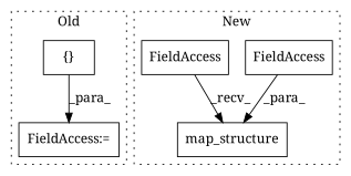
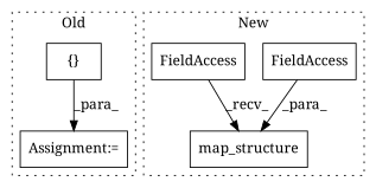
  digraph {
    fontname="Noto Serif"
    node [a=22 shape=box fontname="Noto Serif"]
    edge [fontname="Noto Serif"]
    n1 [a=4 l="1,1" label="{}" s="2087,2102"]
-   n2 [a=7 l=2 label="FieldAccess:=" s=2062]
+   n2 [a=7 l=2 label="Assignment:=" s=2062]
    n3 [a=32 l="14,1" label=map_structure s="1506,1555"]
    n4 [l=26 label=FieldAccess s=1520]
    n5 [l=15 label=FieldAccess s=1490]
    subgraph cluster_1 {
      label=Old
      style=dotted
      n1
      n2
    }
    subgraph cluster_2 {
      label=New
      style=dotted
      n3
      n4
      n5
    }
    n1 -> n2 [label=_para_]
    n4 -> n3 [label=_para_]
    n5 -> n3 [label=_recv_]
  }
